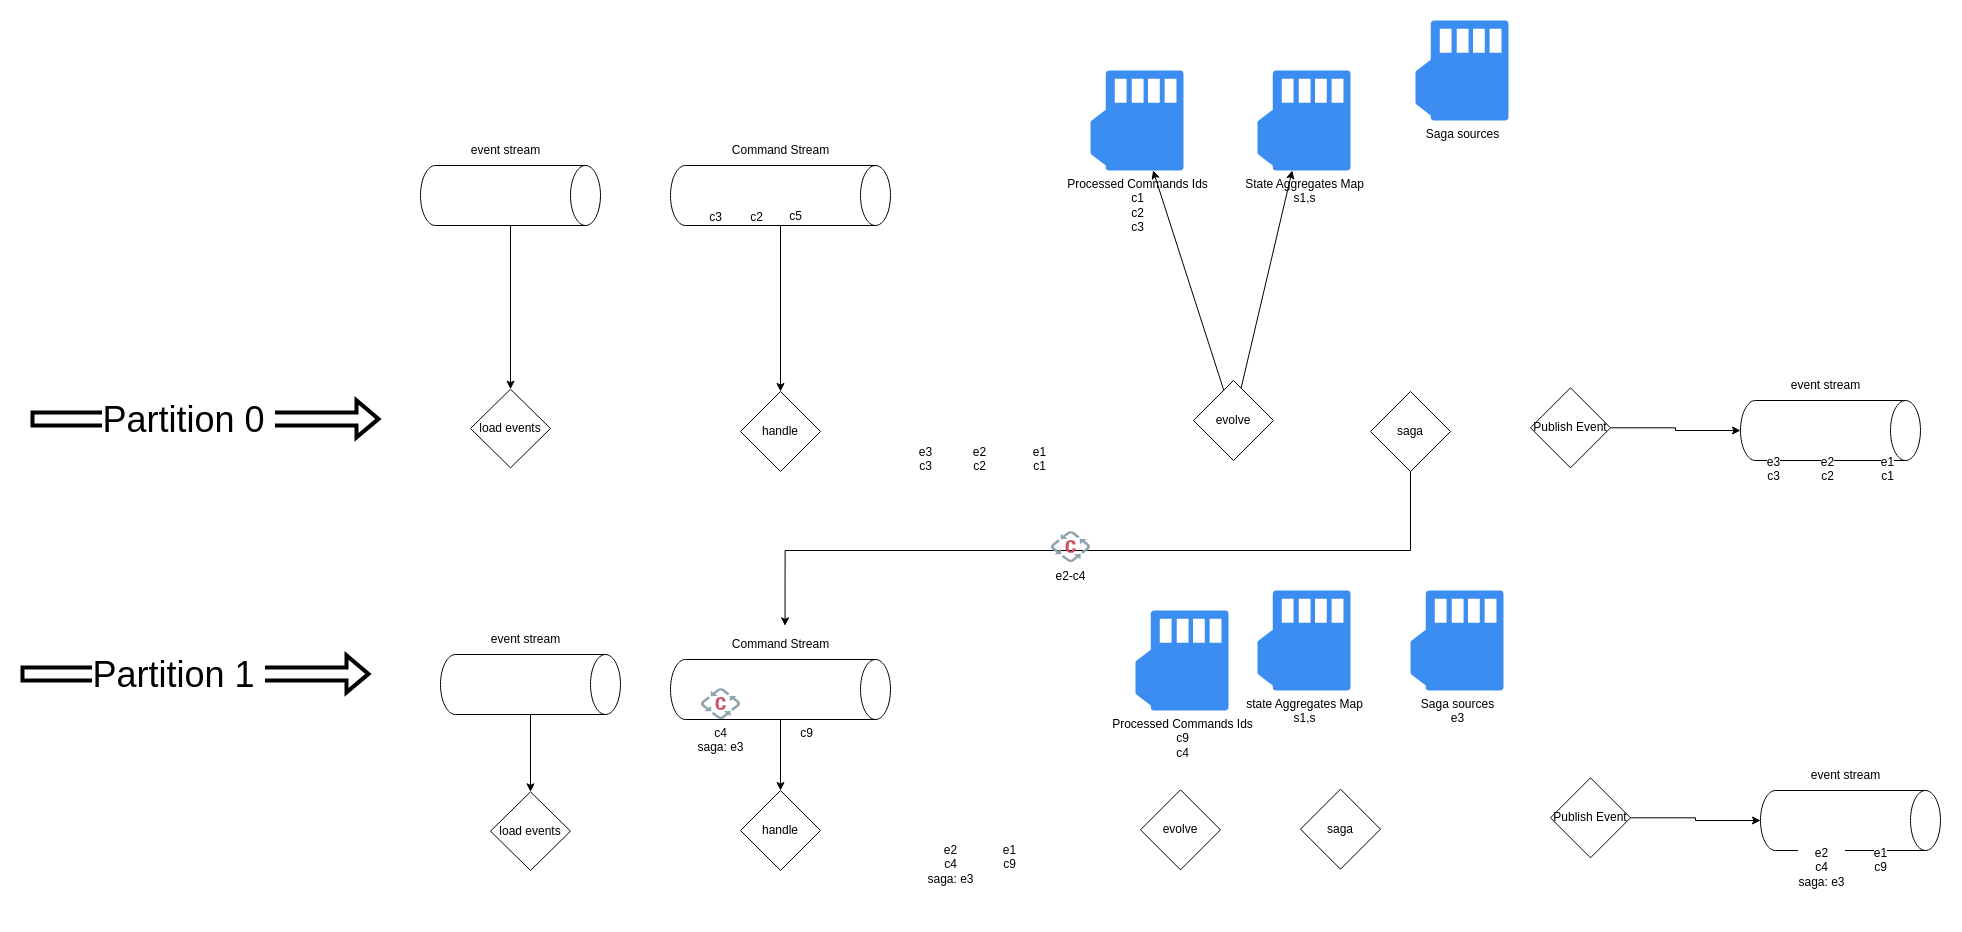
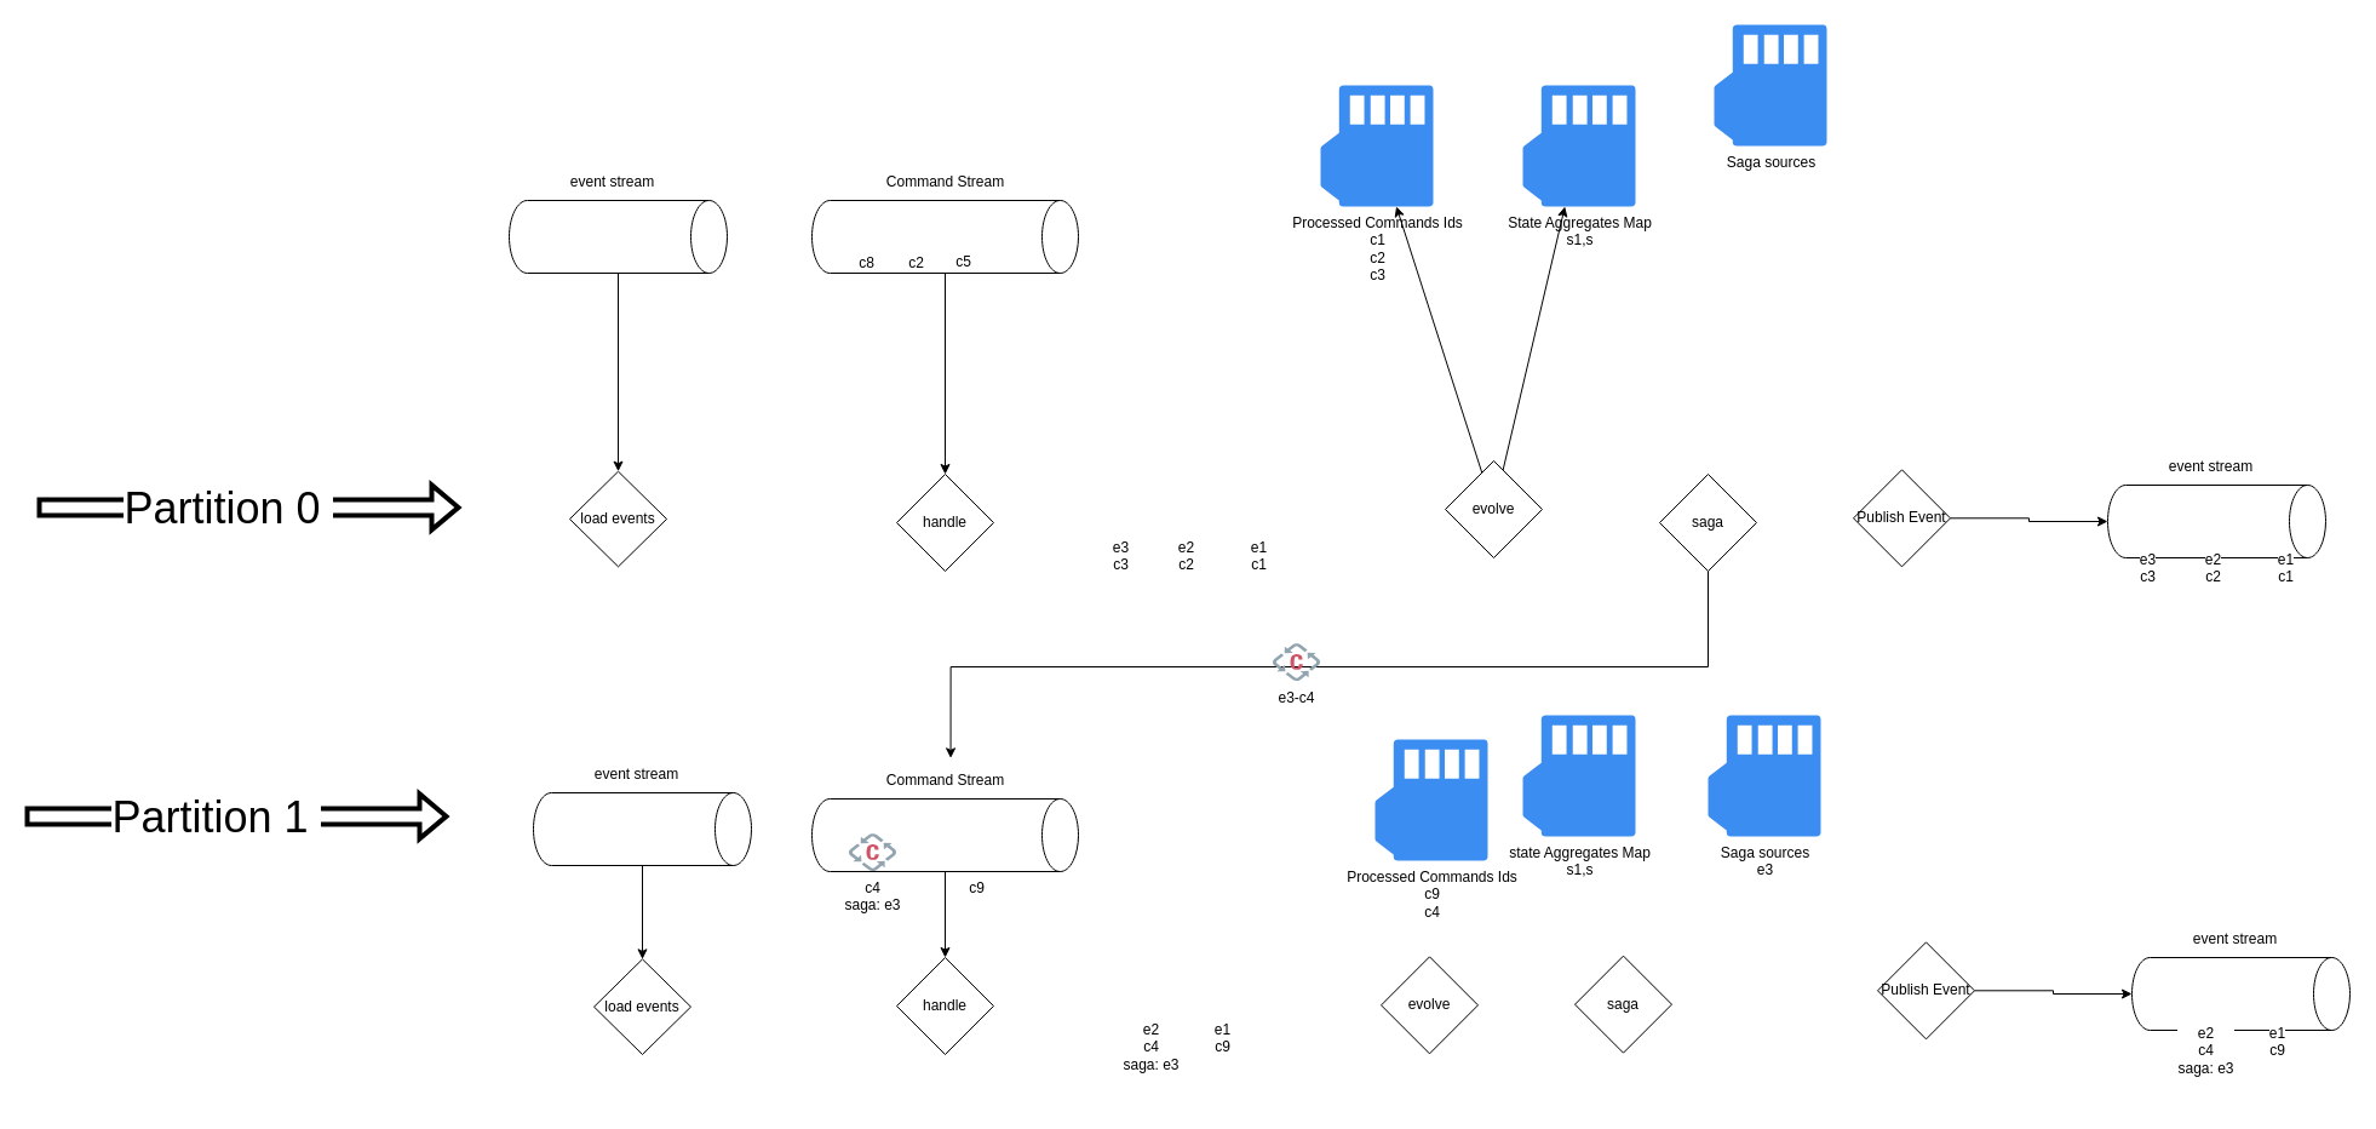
  <mxCell id="0" />
  <mxCell id="1" parent="0" />
  <mxCell id="2" value="e3&lt;br&gt;c3" style="shape=image;html=1;verticalAlign=top;verticalLabelPosition=bottom;labelBackgroundColor=#ffffff;imageAspect=0;aspect=fixed;image=https://cdn1.iconfinder.com/data/icons/material-core/20/event-128.png" parent="1" vertex="1"><mxGeometry x="906" y="400" width="38" height="38" as="geometry" /></mxCell>
  <mxCell id="3" value="handle" style="rhombus;whiteSpace=wrap;html=1;" parent="1" vertex="1"><mxGeometry x="740" y="391" width="80" height="80" as="geometry" /></mxCell>
  <mxCell id="4" style="rounded=0;orthogonalLoop=1;jettySize=auto;html=1;" edge="1" parent="1" source="6" target="25"><mxGeometry relative="1" as="geometry"><mxPoint x="1161.811" y="278" as="targetPoint" /></mxGeometry></mxCell>
  <mxCell id="5" style="rounded=0;orthogonalLoop=1;jettySize=auto;html=1;" edge="1" parent="1" source="6" target="26"><mxGeometry relative="1" as="geometry" /></mxCell>
  <mxCell id="6" value="evolve" style="rhombus;whiteSpace=wrap;html=1;" parent="1" vertex="1"><mxGeometry x="1193" y="380" width="80" height="80" as="geometry" /></mxCell>
  <mxCell id="7" style="edgeStyle=orthogonalEdgeStyle;rounded=0;orthogonalLoop=1;jettySize=auto;html=1;entryX=0.538;entryY=-0.122;entryDx=0;entryDy=0;entryPerimeter=0;exitX=0.5;exitY=1;exitDx=0;exitDy=0;" edge="1" parent="1" source="8" target="32"><mxGeometry relative="1" as="geometry"><Array as="points"><mxPoint x="1410" y="550" /><mxPoint x="785" y="550" /></Array></mxGeometry></mxCell>
  <mxCell id="8" value="saga" style="rhombus;whiteSpace=wrap;html=1;" parent="1" vertex="1"><mxGeometry x="1370" y="391" width="80" height="80" as="geometry" /></mxCell>
  <mxCell id="9" value="e1&lt;br&gt;c9" style="shape=image;html=1;verticalAlign=top;verticalLabelPosition=bottom;labelBackgroundColor=#ffffff;imageAspect=0;aspect=fixed;image=https://cdn1.iconfinder.com/data/icons/material-core/20/event-128.png" parent="1" vertex="1"><mxGeometry x="989.5" y="798.32" width="38" height="38" as="geometry" /></mxCell>
  <mxCell id="10" value="e2&lt;br&gt;c4&lt;br&gt;saga: e3" style="shape=image;html=1;verticalAlign=top;verticalLabelPosition=bottom;labelBackgroundColor=#ffffff;imageAspect=0;aspect=fixed;image=https://cdn1.iconfinder.com/data/icons/material-core/20/event-128.png" parent="1" vertex="1"><mxGeometry x="930.5" y="798.32" width="38" height="38" as="geometry" /></mxCell>
  <mxCell id="11" value="handle" style="rhombus;whiteSpace=wrap;html=1;" parent="1" vertex="1"><mxGeometry x="740" y="790" width="80" height="80" as="geometry" /></mxCell>
  <mxCell id="12" value="evolve" style="rhombus;whiteSpace=wrap;html=1;" parent="1" vertex="1"><mxGeometry x="1140" y="789.33" width="80" height="80" as="geometry" /></mxCell>
  <mxCell id="13" value="saga" style="rhombus;whiteSpace=wrap;html=1;" parent="1" vertex="1"><mxGeometry x="1300" y="788.66" width="80" height="80" as="geometry" /></mxCell>
  <mxCell id="14" style="edgeStyle=orthogonalEdgeStyle;rounded=0;orthogonalLoop=1;jettySize=auto;html=1;entryX=0.5;entryY=0;entryDx=0;entryDy=0;exitX=1;exitY=0.5;exitDx=0;exitDy=0;exitPerimeter=0;" edge="1" parent="1" source="23" target="15"><mxGeometry relative="1" as="geometry" /></mxCell>
  <mxCell id="15" value="load events" style="rhombus;whiteSpace=wrap;html=1;" vertex="1" parent="1"><mxGeometry x="470" y="388.66" width="80" height="78.66" as="geometry" /></mxCell>
  <mxCell id="16" value="" style="group" vertex="1" connectable="0" parent="1"><mxGeometry x="670" y="135" width="220" height="90" as="geometry" /></mxCell>
  <mxCell id="17" value="" style="shape=cylinder3;whiteSpace=wrap;html=1;boundedLbl=1;backgroundOutline=1;size=15;rotation=90;" vertex="1" parent="16"><mxGeometry x="80" y="-50" width="60" height="220" as="geometry" /></mxCell>
  <mxCell id="18" value="Command Stream" style="text;html=1;align=center;verticalAlign=middle;resizable=0;points=[];autosize=1;strokeColor=none;fillColor=none;" vertex="1" parent="16"><mxGeometry x="50" width="120" height="30" as="geometry" /></mxCell>
- <mxCell id="19" value="c3" style="shape=image;html=1;verticalAlign=top;verticalLabelPosition=bottom;labelBackgroundColor=#ffffff;imageAspect=0;aspect=fixed;image=https://cdn0.iconfinder.com/data/icons/evericons-24px-vol-2/24/command-128.png;container=0;" parent="16" vertex="1"><mxGeometry x="30.65" y="39.5" width="28.82" height="28.82" as="geometry" /></mxCell>
+ <mxCell id="19" value="c8" style="shape=image;html=1;verticalAlign=top;verticalLabelPosition=bottom;labelBackgroundColor=#ffffff;imageAspect=0;aspect=fixed;image=https://cdn0.iconfinder.com/data/icons/evericons-24px-vol-2/24/command-128.png;container=0;" parent="16" vertex="1"><mxGeometry x="30.65" y="39.5" width="28.82" height="28.82" as="geometry" /></mxCell>
  <mxCell id="20" value="c2" style="shape=image;html=1;verticalAlign=top;verticalLabelPosition=bottom;labelBackgroundColor=#ffffff;imageAspect=0;aspect=fixed;image=https://cdn0.iconfinder.com/data/icons/evericons-24px-vol-2/24/command-128.png;container=0;" parent="16" vertex="1"><mxGeometry x="70.65" y="37.82" width="30.5" height="30.5" as="geometry" /></mxCell>
  <mxCell id="21" value="c5" style="shape=image;html=1;verticalAlign=top;verticalLabelPosition=bottom;labelBackgroundColor=#ffffff;imageAspect=0;aspect=fixed;image=https://cdn0.iconfinder.com/data/icons/evericons-24px-vol-2/24/command-128.png;container=0;" parent="16" vertex="1"><mxGeometry x="110.5" y="37.82" width="29.5" height="29.5" as="geometry" /></mxCell>
  <mxCell id="22" value="" style="group" vertex="1" connectable="0" parent="1"><mxGeometry x="420" y="135" width="180" height="90" as="geometry" /></mxCell>
  <mxCell id="23" value="" style="shape=cylinder3;whiteSpace=wrap;html=1;boundedLbl=1;backgroundOutline=1;size=15;rotation=90;" vertex="1" parent="22"><mxGeometry x="60" y="-30" width="60" height="180" as="geometry" /></mxCell>
  <mxCell id="24" value="event stream" style="text;html=1;align=center;verticalAlign=middle;resizable=0;points=[];autosize=1;strokeColor=none;fillColor=none;" vertex="1" parent="22"><mxGeometry x="40.06" width="90" height="30" as="geometry" /></mxCell>
  <mxCell id="25" value="Processed Commands Ids&lt;br&gt;c1&lt;br&gt;c2&lt;br&gt;c3" style="sketch=0;html=1;aspect=fixed;strokeColor=none;shadow=0;fillColor=#3B8DF1;verticalAlign=top;labelPosition=center;verticalLabelPosition=bottom;shape=mxgraph.gcp2.memory_card" vertex="1" parent="1"><mxGeometry x="1090" y="70" width="93" height="100" as="geometry" /></mxCell>
  <mxCell id="26" value="State Aggregates Map&lt;br&gt;s1,s&lt;br&gt;" style="sketch=0;html=1;aspect=fixed;strokeColor=none;shadow=0;fillColor=#3B8DF1;verticalAlign=top;labelPosition=center;verticalLabelPosition=bottom;shape=mxgraph.gcp2.memory_card" vertex="1" parent="1"><mxGeometry x="1257" y="70" width="93" height="100" as="geometry" /></mxCell>
  <mxCell id="27" value="Saga sources" style="sketch=0;html=1;aspect=fixed;strokeColor=none;shadow=0;fillColor=#3B8DF1;verticalAlign=top;labelPosition=center;verticalLabelPosition=bottom;shape=mxgraph.gcp2.memory_card" vertex="1" parent="1"><mxGeometry x="1415" y="20" width="93" height="100" as="geometry" /></mxCell>
  <mxCell id="28" value="" style="shape=flexArrow;endArrow=classic;html=1;rounded=0;strokeWidth=4;" edge="1" parent="1"><mxGeometry width="50" height="50" relative="1" as="geometry"><mxPoint x="20" y="673.38" as="sourcePoint" /><mxPoint x="370" y="673.38" as="targetPoint" /></mxGeometry></mxCell>
  <mxCell id="29" value="Partition 1&amp;nbsp;" style="edgeLabel;html=1;align=center;verticalAlign=middle;resizable=0;points=[];fontSize=36;" vertex="1" connectable="0" parent="28"><mxGeometry x="-0.291" y="-6" relative="1" as="geometry"><mxPoint x="33" y="-6" as="offset" /></mxGeometry></mxCell>
  <mxCell id="30" value="" style="group;movable=1;resizable=1;rotatable=1;deletable=1;editable=1;locked=0;connectable=1;" vertex="1" connectable="0" parent="1"><mxGeometry x="670" y="629" width="220" height="90" as="geometry" /></mxCell>
  <mxCell id="31" value="" style="shape=cylinder3;whiteSpace=wrap;html=1;boundedLbl=1;backgroundOutline=1;size=15;rotation=90;" vertex="1" parent="30"><mxGeometry x="80" y="-50" width="60" height="220" as="geometry" /></mxCell>
  <mxCell id="32" value="Command Stream" style="text;html=1;align=center;verticalAlign=middle;resizable=0;points=[];autosize=1;strokeColor=none;fillColor=none;" vertex="1" parent="30"><mxGeometry x="50" width="120" height="30" as="geometry" /></mxCell>
  <mxCell id="33" value="c4&lt;br&gt;saga: e3" style="dashed=0;outlineConnect=0;html=1;align=center;labelPosition=center;verticalLabelPosition=bottom;verticalAlign=top;shape=mxgraph.weblogos.connotea" parent="30" vertex="1"><mxGeometry x="30" y="58" width="40" height="32" as="geometry" /></mxCell>
  <mxCell id="34" value="c9" style="shape=image;html=1;verticalAlign=top;verticalLabelPosition=bottom;labelBackgroundColor=#ffffff;imageAspect=0;aspect=fixed;image=https://cdn0.iconfinder.com/data/icons/evericons-24px-vol-2/24/command-128.png;container=0;" parent="30" vertex="1"><mxGeometry x="119.32" y="56" width="34" height="34" as="geometry" /></mxCell>
  <mxCell id="35" value="" style="group" vertex="1" connectable="0" parent="1"><mxGeometry x="440" y="624" width="180" height="90" as="geometry" /></mxCell>
  <mxCell id="36" value="" style="shape=cylinder3;whiteSpace=wrap;html=1;boundedLbl=1;backgroundOutline=1;size=15;rotation=90;" vertex="1" parent="35"><mxGeometry x="60" y="-30" width="60" height="180" as="geometry" /></mxCell>
  <mxCell id="37" value="event stream" style="text;html=1;align=center;verticalAlign=middle;resizable=0;points=[];autosize=1;strokeColor=none;fillColor=none;" vertex="1" parent="35"><mxGeometry x="40.06" width="90" height="30" as="geometry" /></mxCell>
  <mxCell id="38" value="state Aggregates Map&lt;br&gt;s1,s" style="sketch=0;html=1;aspect=fixed;strokeColor=none;shadow=0;fillColor=#3B8DF1;verticalAlign=top;labelPosition=center;verticalLabelPosition=bottom;shape=mxgraph.gcp2.memory_card" vertex="1" parent="1"><mxGeometry x="1257" y="590" width="93" height="100" as="geometry" /></mxCell>
  <mxCell id="39" value="Saga sources&lt;br&gt;e3" style="sketch=0;html=1;aspect=fixed;strokeColor=none;shadow=0;fillColor=#3B8DF1;verticalAlign=top;labelPosition=center;verticalLabelPosition=bottom;shape=mxgraph.gcp2.memory_card" vertex="1" parent="1"><mxGeometry x="1410" y="590" width="93" height="100" as="geometry" /></mxCell>
  <mxCell id="40" style="edgeStyle=orthogonalEdgeStyle;rounded=0;orthogonalLoop=1;jettySize=auto;html=1;entryX=0.5;entryY=0;entryDx=0;entryDy=0;" edge="1" parent="1" source="31" target="11"><mxGeometry relative="1" as="geometry" /></mxCell>
  <mxCell id="41" value="" style="shape=flexArrow;endArrow=classic;html=1;rounded=0;strokeWidth=4;" edge="1" parent="1"><mxGeometry width="50" height="50" relative="1" as="geometry"><mxPoint x="30" y="418.38" as="sourcePoint" /><mxPoint x="380" y="418.38" as="targetPoint" /></mxGeometry></mxCell>
  <mxCell id="42" value="Partition 0&amp;nbsp;" style="edgeLabel;html=1;align=center;verticalAlign=middle;resizable=0;points=[];fontSize=36;" vertex="1" connectable="0" parent="41"><mxGeometry x="-0.291" y="-6" relative="1" as="geometry"><mxPoint x="33" y="-6" as="offset" /></mxGeometry></mxCell>
  <mxCell id="43" value="load events" style="rhombus;whiteSpace=wrap;html=1;" vertex="1" parent="1"><mxGeometry x="490" y="791.34" width="80" height="78.66" as="geometry" /></mxCell>
  <mxCell id="44" style="edgeStyle=orthogonalEdgeStyle;rounded=0;orthogonalLoop=1;jettySize=auto;html=1;" edge="1" parent="1" source="36" target="43"><mxGeometry relative="1" as="geometry" /></mxCell>
- <mxCell id="45" value="e2-c4" style="dashed=0;outlineConnect=0;html=1;align=center;labelPosition=center;verticalLabelPosition=bottom;verticalAlign=top;shape=mxgraph.weblogos.connotea" vertex="1" parent="1"><mxGeometry x="1050" y="530" width="40" height="32" as="geometry" /></mxCell>
+ <mxCell id="45" value="e3-c4" style="dashed=0;outlineConnect=0;html=1;align=center;labelPosition=center;verticalLabelPosition=bottom;verticalAlign=top;shape=mxgraph.weblogos.connotea" vertex="1" parent="1"><mxGeometry x="1050" y="530" width="40" height="32" as="geometry" /></mxCell>
  <mxCell id="46" value="e2&lt;br&gt;c2" style="shape=image;html=1;verticalAlign=top;verticalLabelPosition=bottom;labelBackgroundColor=#ffffff;imageAspect=0;aspect=fixed;image=https://cdn1.iconfinder.com/data/icons/material-core/20/event-128.png" vertex="1" parent="1"><mxGeometry x="960" y="400" width="38" height="38" as="geometry" /></mxCell>
  <mxCell id="47" value="e1&lt;br&gt;c1" style="shape=image;html=1;verticalAlign=top;verticalLabelPosition=bottom;labelBackgroundColor=#ffffff;imageAspect=0;aspect=fixed;image=https://cdn1.iconfinder.com/data/icons/material-core/20/event-128.png" vertex="1" parent="1"><mxGeometry x="1020" y="400" width="38" height="38" as="geometry" /></mxCell>
  <mxCell id="48" style="edgeStyle=orthogonalEdgeStyle;rounded=0;orthogonalLoop=1;jettySize=auto;html=1;" edge="1" parent="1" source="17" target="3"><mxGeometry relative="1" as="geometry" /></mxCell>
  <mxCell id="49" value="Processed Commands Ids&lt;br&gt;c9&lt;br&gt;c4" style="sketch=0;html=1;aspect=fixed;strokeColor=none;shadow=0;fillColor=#3B8DF1;verticalAlign=top;labelPosition=center;verticalLabelPosition=bottom;shape=mxgraph.gcp2.memory_card" vertex="1" parent="1"><mxGeometry x="1135" y="610" width="93" height="100" as="geometry" /></mxCell>
  <mxCell id="50" style="edgeStyle=orthogonalEdgeStyle;rounded=0;orthogonalLoop=1;jettySize=auto;html=1;" edge="1" parent="1" source="51" target="53"><mxGeometry relative="1" as="geometry" /></mxCell>
  <mxCell id="51" value="Publish Event" style="rhombus;whiteSpace=wrap;html=1;" vertex="1" parent="1"><mxGeometry x="1530" y="387.32" width="80" height="80" as="geometry" /></mxCell>
  <mxCell id="52" value="" style="group" vertex="1" connectable="0" parent="1"><mxGeometry x="1740" y="370" width="180" height="90" as="geometry" /></mxCell>
  <mxCell id="53" value="" style="shape=cylinder3;whiteSpace=wrap;html=1;boundedLbl=1;backgroundOutline=1;size=15;rotation=90;" vertex="1" parent="52"><mxGeometry x="60" y="-30" width="60" height="180" as="geometry" /></mxCell>
  <mxCell id="54" value="event stream" style="text;html=1;align=center;verticalAlign=middle;resizable=0;points=[];autosize=1;strokeColor=none;fillColor=none;" vertex="1" parent="52"><mxGeometry x="40.06" width="90" height="30" as="geometry" /></mxCell>
  <mxCell id="55" value="e3&lt;br&gt;c3" style="shape=image;html=1;verticalAlign=top;verticalLabelPosition=bottom;labelBackgroundColor=#ffffff;imageAspect=0;aspect=fixed;image=https://cdn1.iconfinder.com/data/icons/material-core/20/event-128.png" vertex="1" parent="52"><mxGeometry x="14" y="40" width="38" height="38" as="geometry" /></mxCell>
  <mxCell id="56" value="e2&lt;br&gt;c2" style="shape=image;html=1;verticalAlign=top;verticalLabelPosition=bottom;labelBackgroundColor=#ffffff;imageAspect=0;aspect=fixed;image=https://cdn1.iconfinder.com/data/icons/material-core/20/event-128.png" vertex="1" parent="52"><mxGeometry x="68" y="40" width="38" height="38" as="geometry" /></mxCell>
  <mxCell id="57" value="e1&lt;br&gt;c1" style="shape=image;html=1;verticalAlign=top;verticalLabelPosition=bottom;labelBackgroundColor=#ffffff;imageAspect=0;aspect=fixed;image=https://cdn1.iconfinder.com/data/icons/material-core/20/event-128.png" vertex="1" parent="52"><mxGeometry x="128" y="40" width="38" height="38" as="geometry" /></mxCell>
  <mxCell id="58" style="edgeStyle=orthogonalEdgeStyle;rounded=0;orthogonalLoop=1;jettySize=auto;html=1;" edge="1" parent="1" source="59" target="61"><mxGeometry relative="1" as="geometry" /></mxCell>
  <mxCell id="59" value="Publish Event" style="rhombus;whiteSpace=wrap;html=1;" vertex="1" parent="1"><mxGeometry x="1550" y="777.32" width="80" height="80" as="geometry" /></mxCell>
  <mxCell id="60" value="" style="group" vertex="1" connectable="0" parent="1"><mxGeometry x="1760" y="760" width="180" height="90" as="geometry" /></mxCell>
  <mxCell id="61" value="" style="shape=cylinder3;whiteSpace=wrap;html=1;boundedLbl=1;backgroundOutline=1;size=15;rotation=90;" vertex="1" parent="60"><mxGeometry x="60" y="-30" width="60" height="180" as="geometry" /></mxCell>
  <mxCell id="62" value="event stream" style="text;html=1;align=center;verticalAlign=middle;resizable=0;points=[];autosize=1;strokeColor=none;fillColor=none;" vertex="1" parent="60"><mxGeometry x="40.06" width="90" height="30" as="geometry" /></mxCell>
  <mxCell id="63" value="e1&lt;br&gt;c9" style="shape=image;html=1;verticalAlign=top;verticalLabelPosition=bottom;labelBackgroundColor=#ffffff;imageAspect=0;aspect=fixed;image=https://cdn1.iconfinder.com/data/icons/material-core/20/event-128.png" vertex="1" parent="60"><mxGeometry x="100.5" y="41" width="38" height="38" as="geometry" /></mxCell>
  <mxCell id="64" value="e2&lt;br&gt;c4&lt;br&gt;saga: e3" style="shape=image;html=1;verticalAlign=top;verticalLabelPosition=bottom;labelBackgroundColor=#ffffff;imageAspect=0;aspect=fixed;image=https://cdn1.iconfinder.com/data/icons/material-core/20/event-128.png" vertex="1" parent="60"><mxGeometry x="41.5" y="41" width="38" height="38" as="geometry" /></mxCell>
